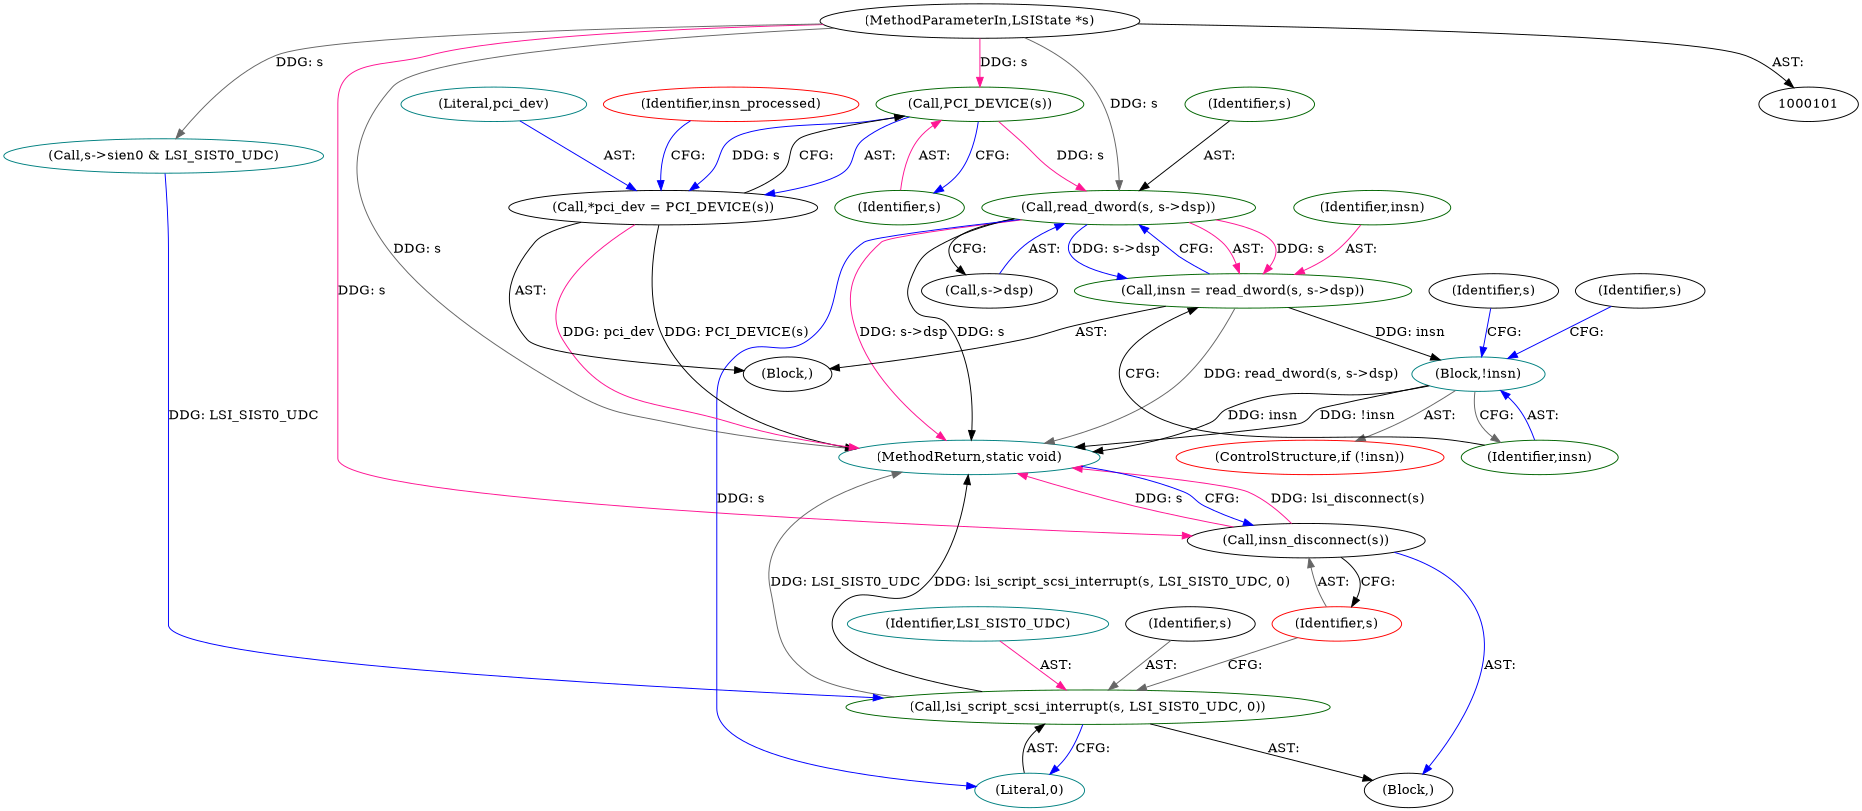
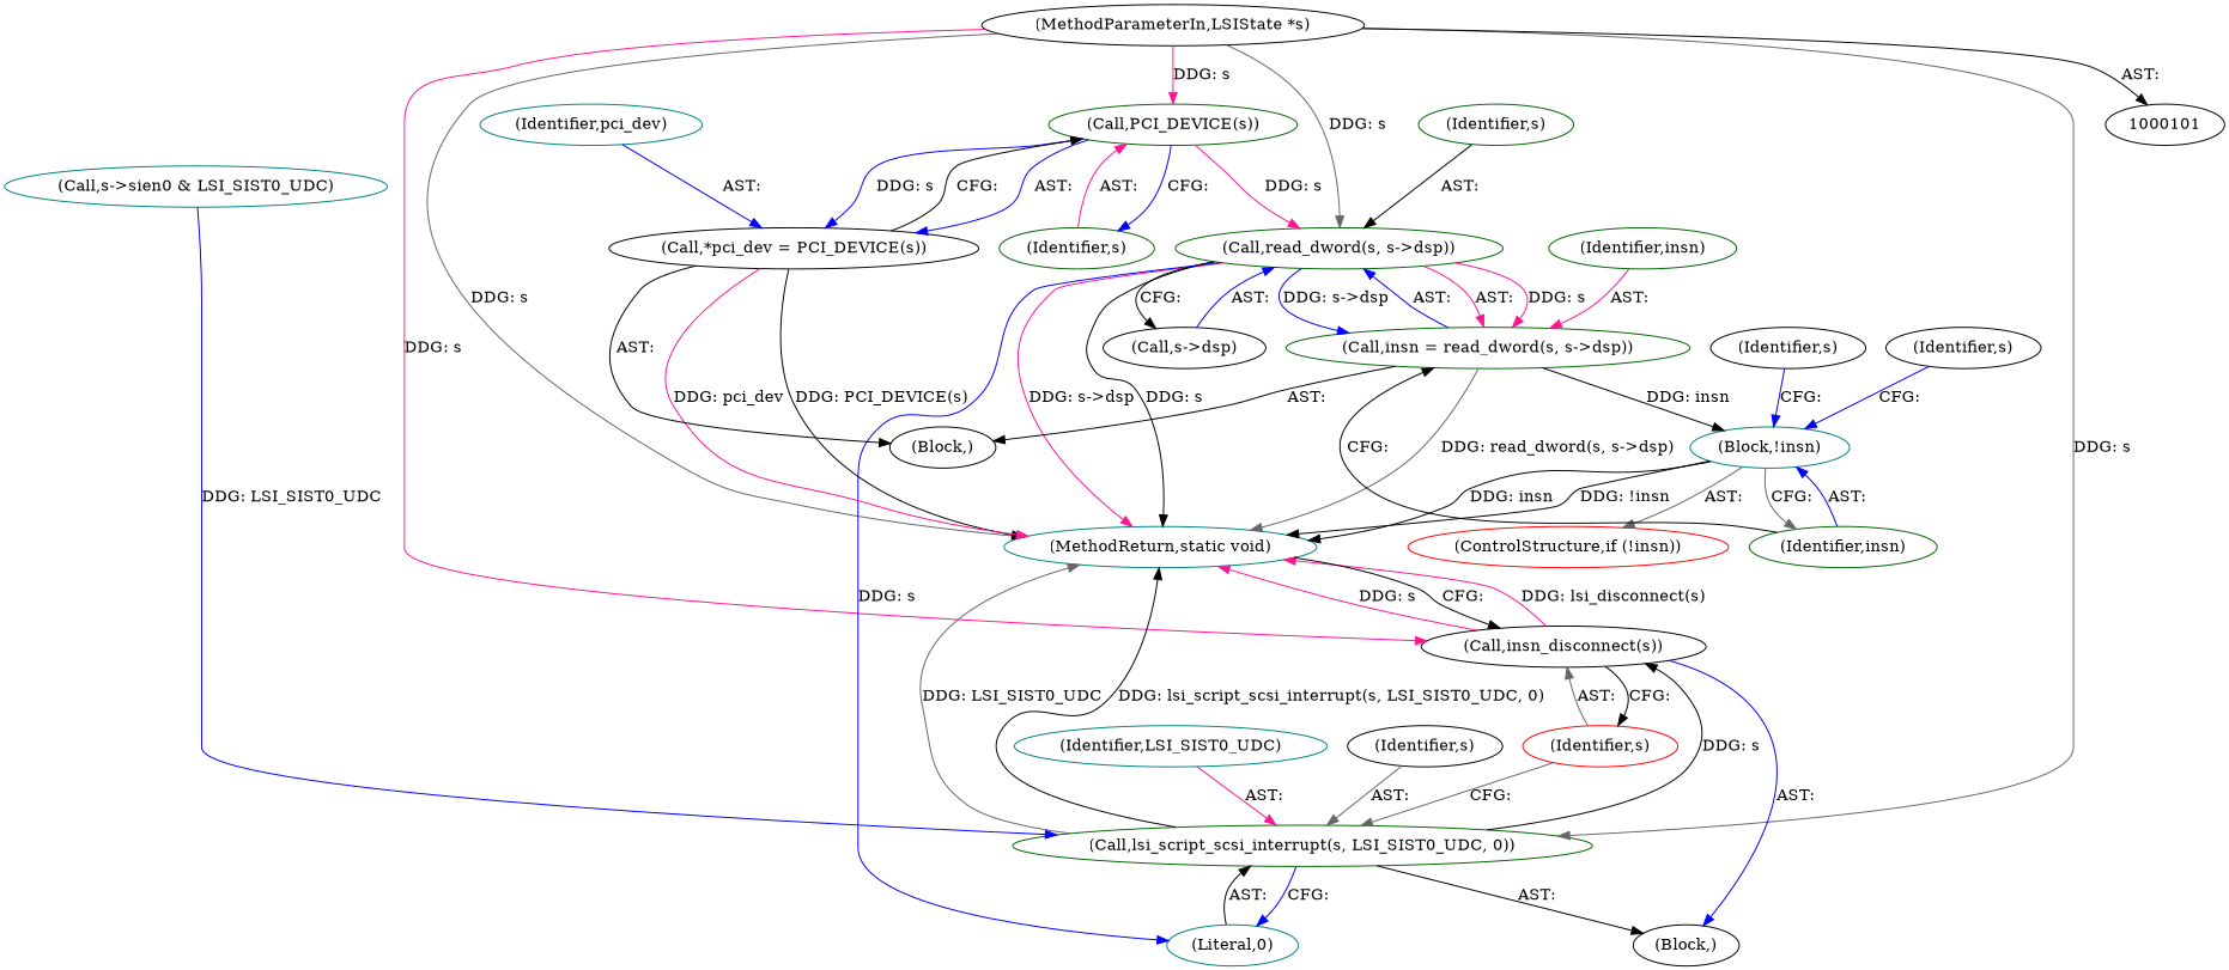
  digraph {
    node [color=black]
    edge [color=black]
    n1 [label="(MethodParameterIn,LSIState *s)"]
    n2 [color=darkgreen label="(Call,PCI_DEVICE(s))"]
    n3 [color=darkgreen label="(Call,read_dword(s, s->dsp))"]
    n4 [color=darkgreen label="(Call,lsi_script_scsi_interrupt(s, LSI_SIST0_UDC, 0))"]
    n5 [label="(Call,insn_disconnect(s))"]
    n6 [color=teal label="(MethodReturn,static void)"]
    1000101
    n8 [label="(Call,*pci_dev = PCI_DEVICE(s))"]
    n9 [color=darkgreen label="(Identifier,s)"]
    n10 [color=darkgreen label="(Call,insn = read_dword(s, s->dsp))"]
    n11 [label="(Call,s->dsp)"]
    n12 [color=teal label="(Literal,0)"]
    n13 [label="(Block,)"]
    n14 [color=red label="(Identifier,s)"]
    n15 [label="(Block,)"]
    n16 [color=teal label="(Block,!insn)"]
    n17 [color=darkgreen label="(Identifier,insn)"]
    n18 [color=red label="(ControlStructure,if (!insn))"]
    n19 [color=teal label="(Identifier,LSI_SIST0_UDC)"]
-   n20 [color=teal label="(Literal,pci_dev)"]
-   n21 [color=red label="(Identifier,insn_processed)"]
+   n20 [color=teal label="(Identifier,pci_dev)"]
    n22 [color=darkgreen label="(Identifier,insn)"]
    n23 [color=darkgreen label="(Identifier,s)"]
    n24 [label="(Identifier,s)"]
    n25 [color=teal label="(Call,s->sien0 & LSI_SIST0_UDC)"]
    n26 [label="(Identifier,s)"]
    n27 [label="(Identifier,s)"]
    n1 -> n2 [color=deeppink label="DDG: s"]
    n1 -> n3 [color=gray40 label="DDG: s"]
-   n1 -> n25 [color=gray40 label="DDG: s"]
+   n1 -> n4 [color=gray40 label="DDG: s"]
    n1 -> n5 [color=deeppink label="DDG: s"]
    n1 -> n6 [color=gray40 label="DDG: s"]
    n1 -> 1000101 [label="AST: "]
    n2 -> n3 [color=deeppink label="DDG: s"]
    n2 -> n8 [color=blue label="AST: "]
    n2 -> n8 [color=blue label="DDG: s"]
    n2 -> n9 [color=blue label="CFG: "]
    n3 -> n6 [color=deeppink label="DDG: s->dsp"]
    n3 -> n6 [label="DDG: s"]
    n3 -> n10 [color=deeppink label="AST: "]
    n3 -> n10 [color=deeppink label="DDG: s"]
    n3 -> n10 [color=blue label="DDG: s->dsp"]
    n3 -> n11 [label="CFG: "]
    n3 -> n12 [color=blue label="DDG: s"]
+   n4 -> n5 [label="DDG: s"]
    n4 -> n6 [color=gray40 label="DDG: LSI_SIST0_UDC"]
    n4 -> n6 [label="DDG: lsi_script_scsi_interrupt(s, LSI_SIST0_UDC, 0)"]
    n4 -> n12 [color=blue label="CFG: "]
    n4 -> n13 [label="AST: "]
    n5 -> n6 [color=deeppink label="DDG: lsi_disconnect(s)"]
    n5 -> n6 [color=deeppink label="DDG: s"]
    n5 -> n13 [color=blue label="AST: "]
    n5 -> n14 [label="CFG: "]
-   n6 -> n5 [color=blue label="CFG: "]
+   n6 -> n5 [label="CFG: "]
    n8 -> n2 [label="CFG: "]
    n8 -> n6 [label="DDG: PCI_DEVICE(s)"]
    n8 -> n6 [color=deeppink label="DDG: pci_dev"]
    n8 -> n15 [label="AST: "]
    n9 -> n2 [color=deeppink label="AST: "]
-   n10 -> n3 [color=blue label="CFG: "]
+   n10 -> n3 [color=blue label="AST: "]
    n10 -> n6 [color=gray40 label="DDG: read_dword(s, s->dsp)"]
    n10 -> n15 [label="AST: "]
    n10 -> n16 [label="DDG: insn"]
    n11 -> n3 [color=blue label="AST: "]
    n12 -> n4 [label="AST: "]
    n14 -> n4 [color=gray40 label="CFG: "]
    n14 -> n5 [color=gray40 label="AST: "]
    n16 -> n6 [label="DDG: !insn"]
    n16 -> n6 [label="DDG: insn"]
    n16 -> n17 [color=gray40 label="CFG: "]
    n16 -> n18 [color=gray40 label="AST: "]
    n17 -> n10 [label="CFG: "]
    n17 -> n16 [color=blue label="AST: "]
    n19 -> n4 [color=deeppink label="AST: "]
    n20 -> n8 [color=blue label="AST: "]
-   n21 -> n8 [color=blue label="CFG: "]
    n22 -> n10 [color=deeppink label="AST: "]
    n23 -> n3 [label="AST: "]
    n24 -> n4 [color=gray40 label="AST: "]
    n25 -> n4 [color=blue label="DDG: LSI_SIST0_UDC"]
    n26 -> n16 [color=blue label="CFG: "]
    n27 -> n16 [color=blue label="CFG: "]
  }
